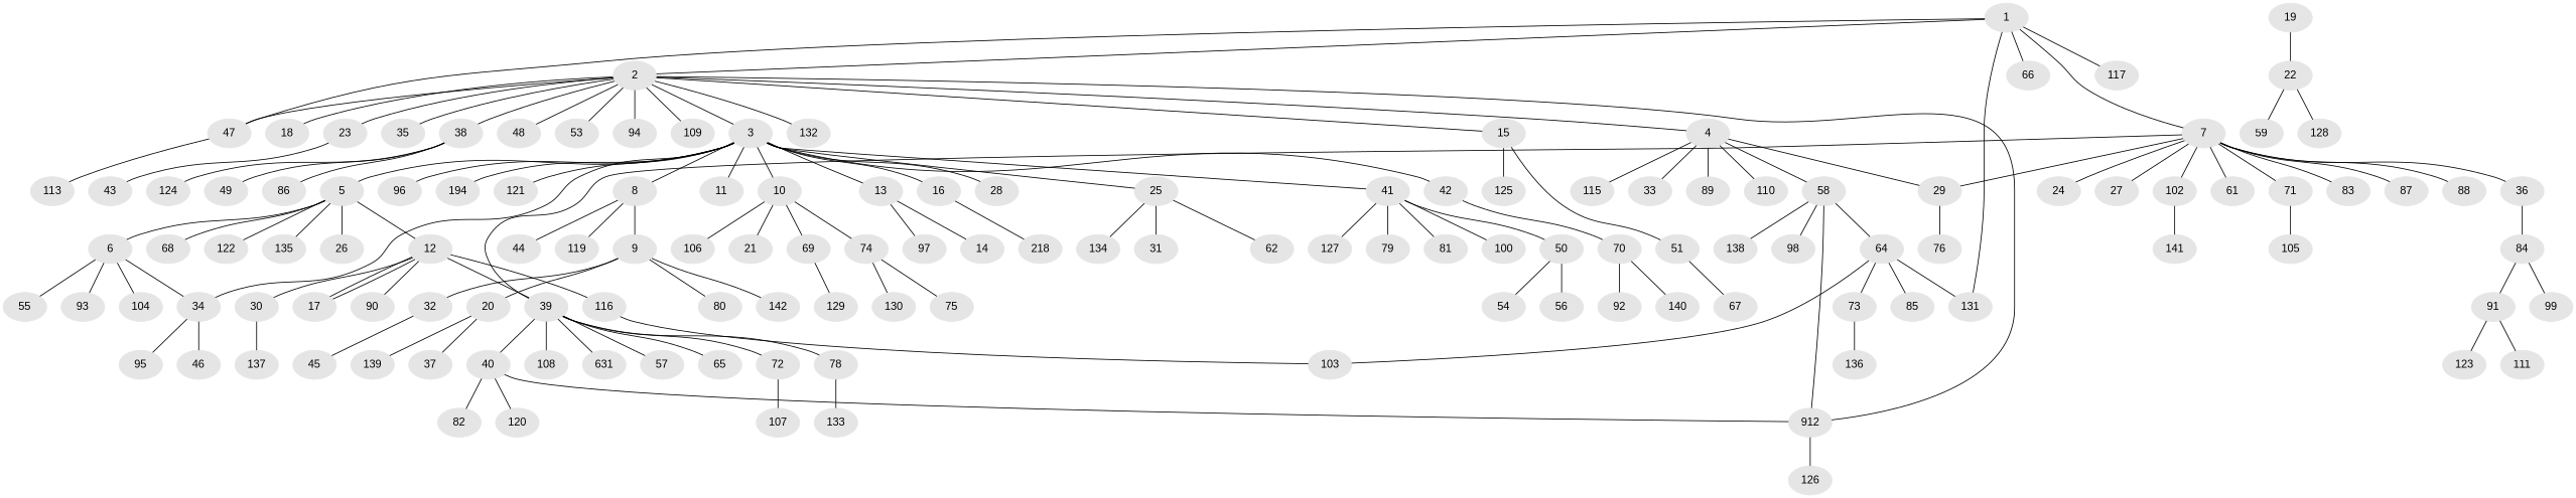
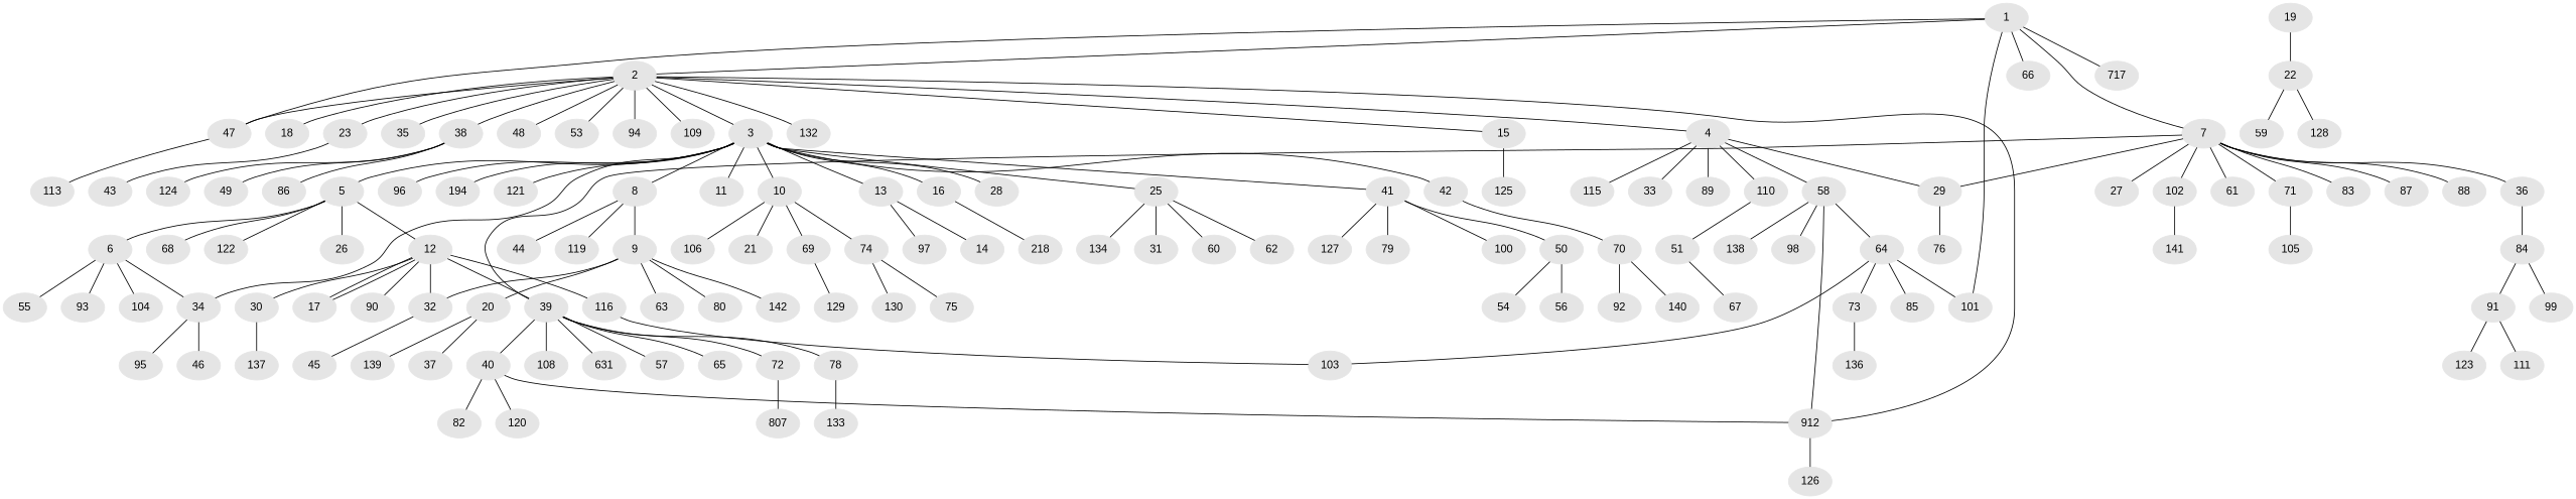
  graph {
    fontname="Liberation Sans"
    node [color=gray90 fontname="Liberation Sans" style=filled]
    edge [fontname="Liberation Sans"]
    1
    2
    7
    47
    66
-   101 [label=131]
-   117
+   101
+   117 [label=717]
    3
    4
    15
    18
    23
    35
    38
    48
    53
    94
    109
    n19 [label=912]
    132
    29
-   24
    27
    36
    39
    61
    71
    83
    87
    88
    102
    113
    5
    8
    10
    11
    13
    16
    25
    28
    34
    41
    42
    96
    n45 [label=194]
    121
    33
    58
    89
    110
    115
    51
    125
    43
    49
    86
    124
    126
    6
    12
    26
    68
    122
-   135
    9
    44
    119
    21
    69
    74
    106
    14
    97
    n74 [label=218]
    19
    22
    31
+   60
    62
    134
    46
    95
    50
    79
-   81
    100
    127
    70
    76
    64
    98
    138
    55
    93
    104
    32
    17
    30
    90
    116
    84
    40
    57
    65
    72
    78
    108
    n108 [label=631]
    105
    141
    20
+   63
    80
    142
    37
    139
    45
    129
    75
    130
    137
    103
    67
    59
    128
    91
    99
    82
    120
-   107
+   107 [label=807]
    133
    54
    56
    92
    140
    73
    85
    136
    111
    123
    1 -- 2
    1 -- 7
    1 -- 47
    1 -- 66
    1 -- 101
    1 -- 117
    2 -- 47
    2 -- 3
    2 -- 4
    2 -- 15
    2 -- 18
    2 -- 23
    2 -- 35
    2 -- 38
    2 -- 48
    2 -- 53
    2 -- 94
    2 -- 109
    2 -- n19
    2 -- 132
    7 -- 29
-   7 -- 24
    7 -- 27
    7 -- 36
    7 -- 39
    7 -- 61
    7 -- 71
    7 -- 83
    7 -- 87
    7 -- 88
    7 -- 102
    47 -- 113
    3 -- 5
    3 -- 8
    3 -- 10
    3 -- 11
    3 -- 13
    3 -- 16
    3 -- 25
    3 -- 28
    3 -- 34
    3 -- 41
    3 -- 42
    3 -- 96
    3 -- n45
    3 -- 121
    4 -- 29
    4 -- 33
    4 -- 58
    4 -- 89
    4 -- 110
    4 -- 115
-   15 -- 51
+   110 -- 51
    15 -- 125
    23 -- 43
    38 -- 49
    38 -- 86
    38 -- 124
    n19 -- 126
    29 -- 76
    36 -- 84
    39 -- 40
    39 -- 57
    39 -- 65
    39 -- 72
    39 -- 78
    39 -- 108
    39 -- n108
    71 -- 105
    102 -- 141
    5 -- 6
    5 -- 12
    5 -- 26
    5 -- 68
    5 -- 122
-   5 -- 135
    8 -- 9
    8 -- 44
    8 -- 119
    10 -- 21
    10 -- 69
    10 -- 74
    10 -- 106
    13 -- 14
    13 -- 97
    16 -- n74
    25 -- 31
+   25 -- 60
    25 -- 62
    25 -- 134
    34 -- 46
    34 -- 95
    41 -- 50
    41 -- 79
-   41 -- 81
    41 -- 100
    41 -- 127
    42 -- 70
    58 -- n19
    58 -- 64
    58 -- 98
    58 -- 138
    51 -- 67
    6 -- 34
    6 -- 55
    6 -- 93
    6 -- 104
    12 -- 39
+   12 -- 32
    12 -- 17
    12 -- 17
    12 -- 30
    12 -- 90
    12 -- 116
    9 -- 32
    9 -- 20
+   9 -- 63
    9 -- 80
    9 -- 142
    69 -- 129
    74 -- 75
    74 -- 130
    19 -- 22
    22 -- 59
    22 -- 128
    50 -- 54
    50 -- 56
    70 -- 92
    70 -- 140
    64 -- 101
    64 -- 103
    64 -- 73
    64 -- 85
    32 -- 45
    30 -- 137
    116 -- 103
    84 -- 91
    84 -- 99
    40 -- n19
    40 -- 82
    40 -- 120
    72 -- 107
    78 -- 133
    20 -- 37
    20 -- 139
    91 -- 111
    91 -- 123
    73 -- 136
  }
